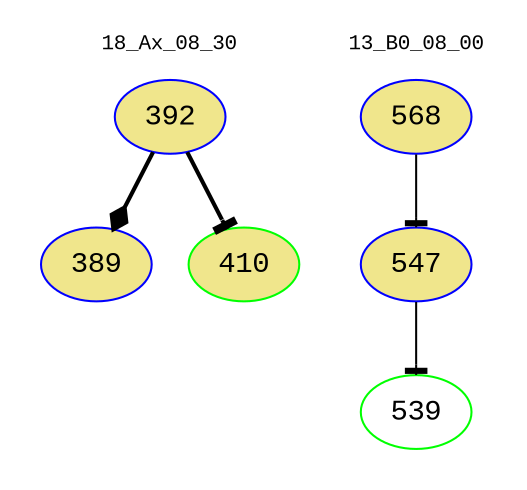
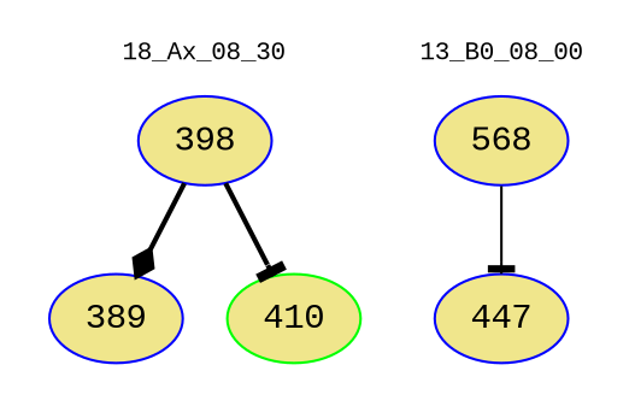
  digraph {
    fontname="Liberation Mono"
    node [color=blue fillcolor=khaki fontname="Liberation Mono" style=filled]
    edge [arrowhead=tee color=black fontname="Liberation Mono" style=bold]
-   n1 [label=392]
+   n1 [label=398]
    n2 [label=389]
    n3 [color=green label=410]
-   n4 [label=547]
-   n5 [color=green fillcolor=white label=539]
+   n4 [label=447]
    n6 [label=568]
    subgraph cluster_1 {
      color=white
      fontsize=10
      label="18_Ax_08_30"
      n1
      n2
      n3
    }
    subgraph cluster_2 {
      color=white
      fontsize=10
      label="13_B0_08_00"
      n4
-     n5
      n6
    }
    n1 -> n2 [arrowhead=diamond]
    n1 -> n3
-   n4 -> n5 [style=solid]
    n6 -> n4 [style=solid]
  }
